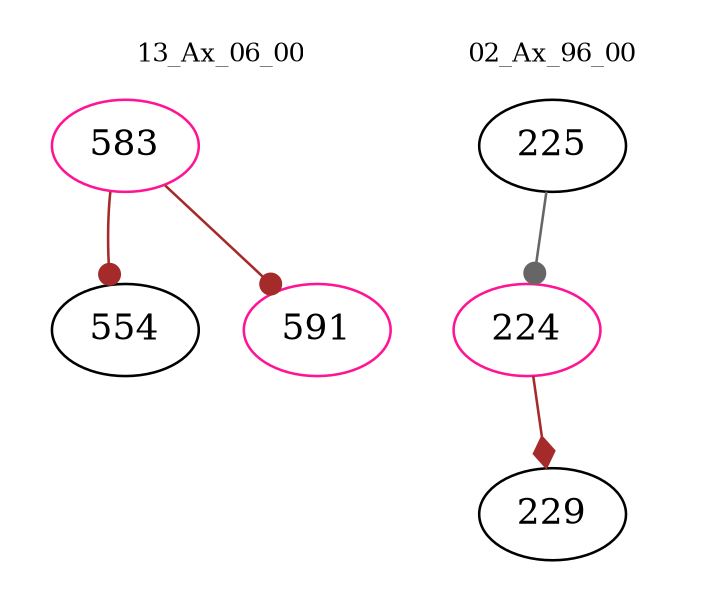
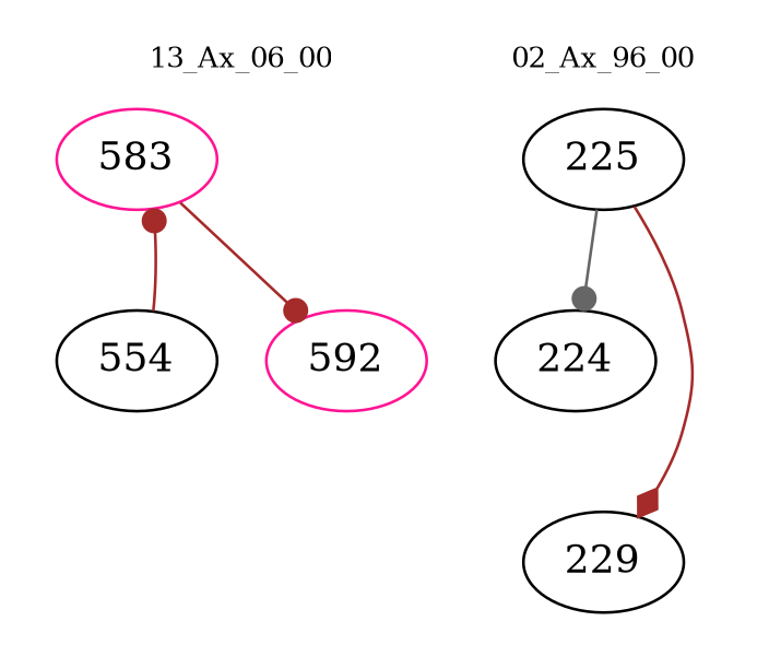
  digraph {
    node [color=black]
    edge [arrowhead=dot color=brown]
    n1 [color=deeppink label=583]
    n2 [label=554]
-   n3 [color=deeppink label=591]
+   n3 [color=deeppink label=592]
    n4 [label=225]
-   n5 [color=deeppink label=224]
+   n5 [label=224]
    n6 [label=229]
    subgraph cluster_1 {
      color=white
      fontsize=10
      label="13_Ax_06_00"
      n1
      n2
      n3
    }
    subgraph cluster_2 {
      color=white
      fontsize=10
      label="02_Ax_96_00"
      n4
      n5
      n6
    }
-   n1 -> n2
+   n2 -> n1
    n1 -> n3
    n4 -> n5 [color=gray40]
-   n5 -> n6 [arrowhead=diamond]
+   n4 -> n6 [arrowhead=diamond]
  }
